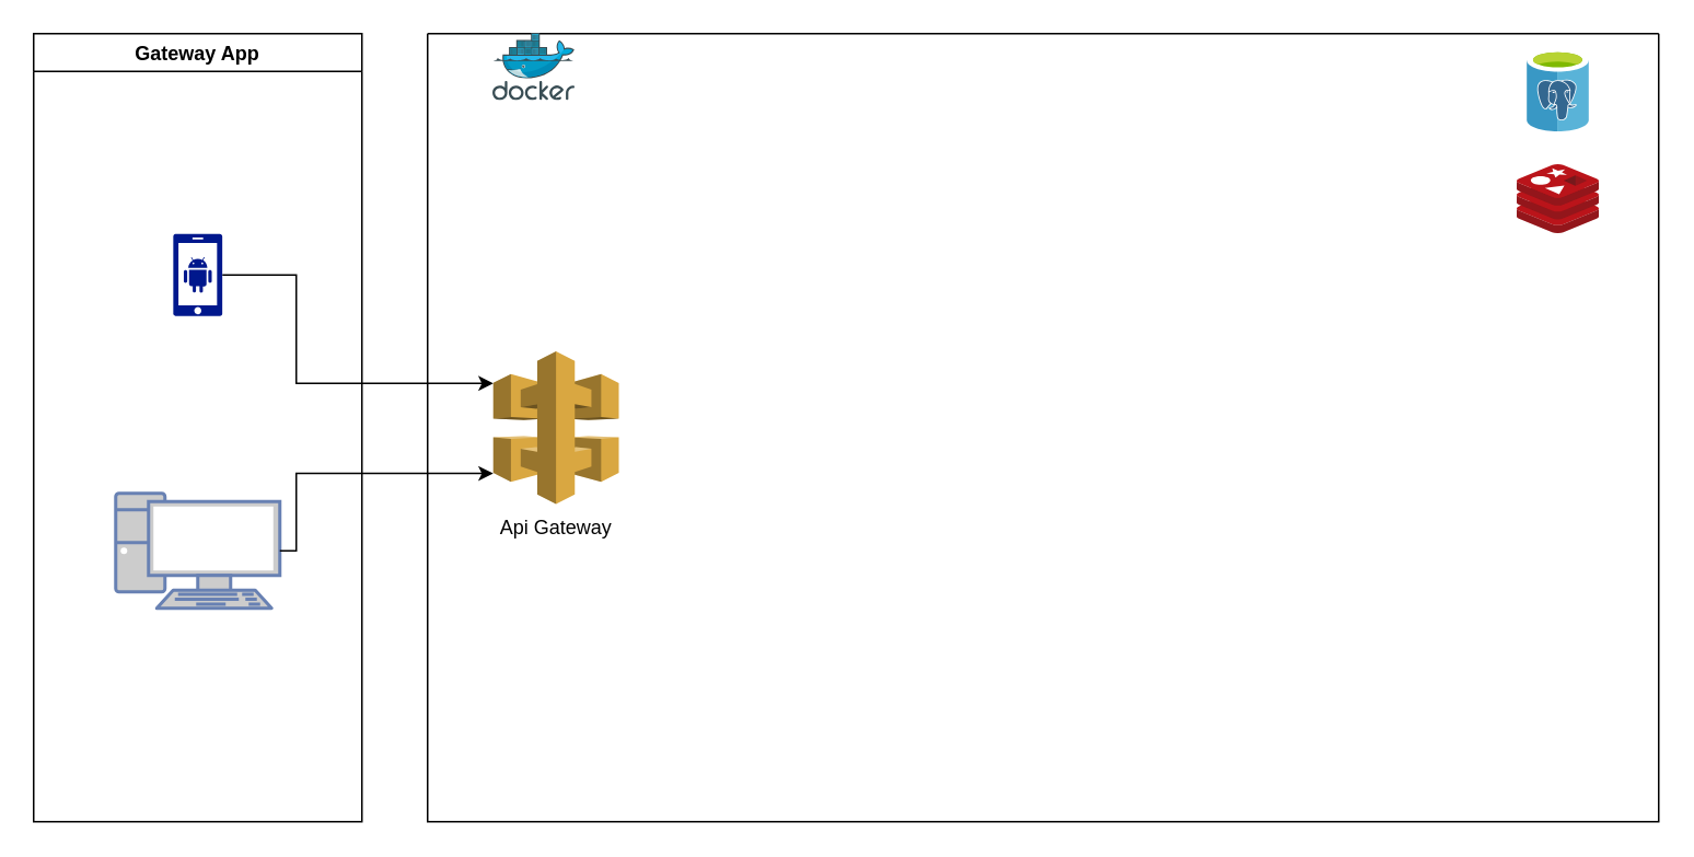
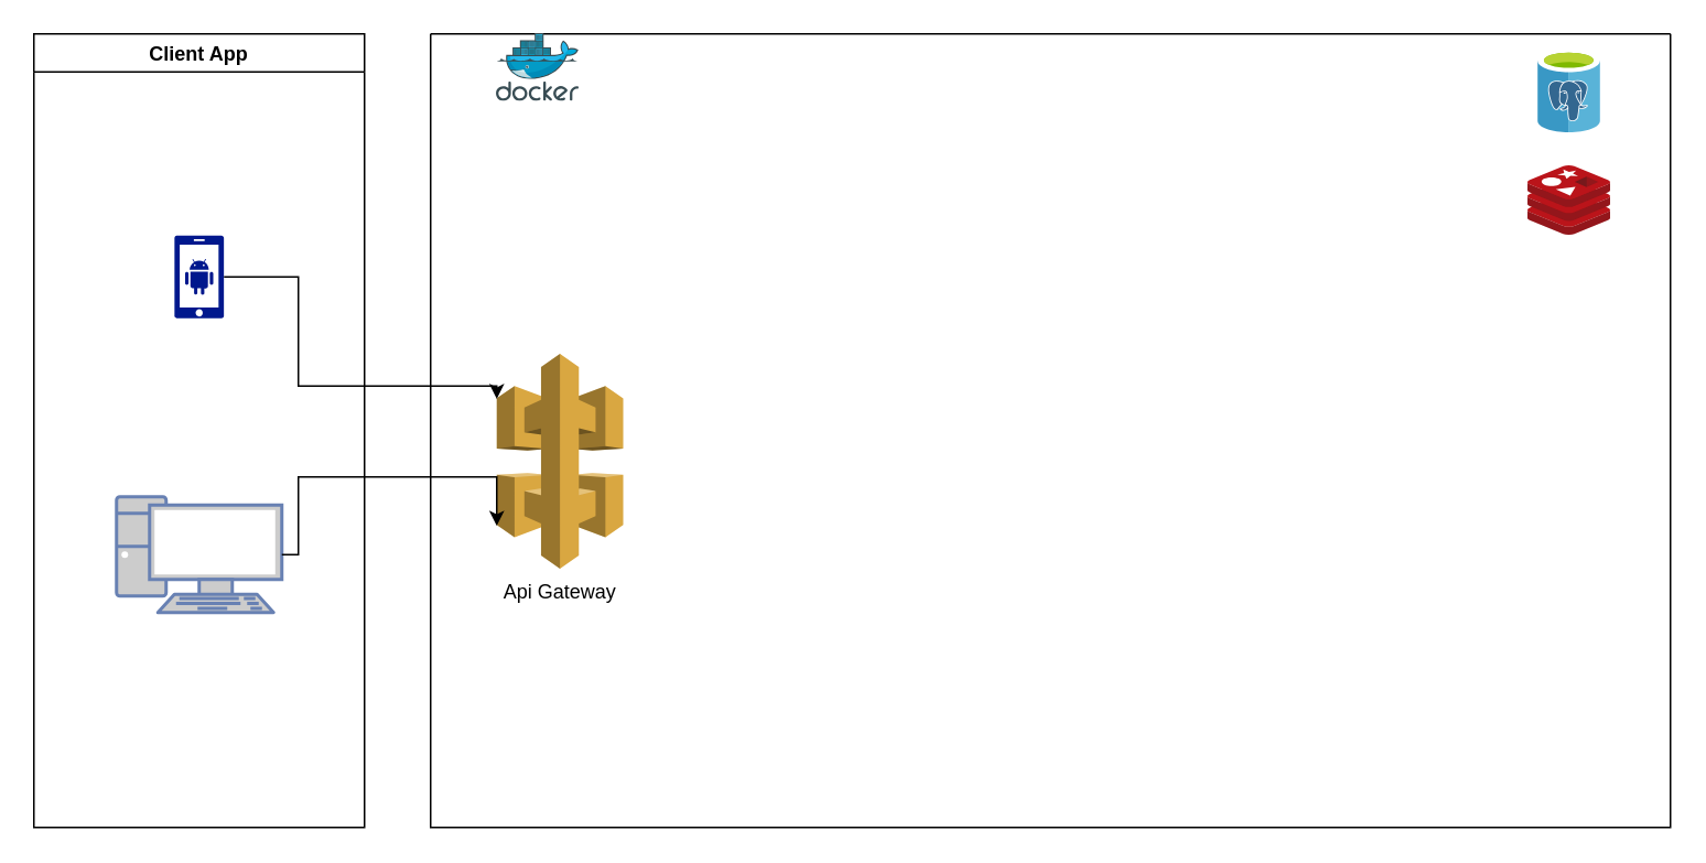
  <mxCell id="0" />
  <mxCell id="1" parent="0" />
  <mxCell id="2" value="" style="swimlane;startSize=0;" vertex="1" parent="1"><mxGeometry x="260" y="20" width="750" height="480" as="geometry" /></mxCell>
  <mxCell id="3" value="" style="image;sketch=0;aspect=fixed;html=1;points=[];align=center;fontSize=12;image=img/lib/mscae/Docker.svg;" vertex="1" parent="2"><mxGeometry x="40" width="50" height="41" as="geometry" /></mxCell>
  <mxCell id="4" value="" style="image;sketch=0;aspect=fixed;html=1;points=[];align=center;fontSize=12;image=img/lib/mscae/Azure_Database_for_PostgreSQL_servers.svg;" vertex="1" parent="2"><mxGeometry x="670" y="10" width="38" height="50" as="geometry" /></mxCell>
  <mxCell id="5" value="" style="image;sketch=0;aspect=fixed;html=1;points=[];align=center;fontSize=12;image=img/lib/mscae/Cache_Redis_Product.svg;" vertex="1" parent="2"><mxGeometry x="664" y="80" width="50" height="42" as="geometry" /></mxCell>
- <mxCell id="6" value="Api Gateway" style="outlineConnect=0;dashed=0;verticalLabelPosition=bottom;verticalAlign=top;align=center;html=1;shape=mxgraph.aws3.api_gateway;fillColor=#D9A741;gradientColor=none;" vertex="1" parent="2"><mxGeometry x="40" y="193.5" width="76.5" height="93" as="geometry" /></mxCell>
- <mxCell id="7" value="Gateway App" style="swimlane;" vertex="1" parent="1"><mxGeometry x="20" y="20" width="200" height="480" as="geometry" /></mxCell>
+ <mxCell id="6" value="Api Gateway" style="outlineConnect=0;dashed=0;verticalLabelPosition=bottom;verticalAlign=top;align=center;html=1;shape=mxgraph.aws3.api_gateway;fillColor=#D9A741;gradientColor=none;" vertex="1" parent="2"><mxGeometry x="40" y="193.5" width="76.5" height="130" as="geometry" /></mxCell>
+ <mxCell id="7" value="Client App" style="swimlane;" vertex="1" parent="1"><mxGeometry x="20" y="20" width="200" height="480" as="geometry" /></mxCell>
  <mxCell id="8" value="" style="sketch=0;aspect=fixed;pointerEvents=1;shadow=0;dashed=0;html=1;strokeColor=none;labelPosition=center;verticalLabelPosition=bottom;verticalAlign=top;align=center;fillColor=#00188D;shape=mxgraph.mscae.enterprise.android_phone" vertex="1" parent="7"><mxGeometry x="85" y="122" width="30" height="50" as="geometry" /></mxCell>
  <mxCell id="9" value="" style="fontColor=#0066CC;verticalAlign=top;verticalLabelPosition=bottom;labelPosition=center;align=center;html=1;outlineConnect=0;fillColor=#CCCCCC;strokeColor=#6881B3;gradientColor=none;gradientDirection=north;strokeWidth=2;shape=mxgraph.networks.pc;" vertex="1" parent="7"><mxGeometry x="50" y="280" width="100" height="70" as="geometry" /></mxCell>
  <mxCell id="10" style="edgeStyle=orthogonalEdgeStyle;rounded=0;orthogonalLoop=1;jettySize=auto;html=1;entryX=0;entryY=0.21;entryDx=0;entryDy=0;entryPerimeter=0;" edge="1" parent="1" source="8" target="6"><mxGeometry relative="1" as="geometry"><Array as="points"><mxPoint x="180" y="167" /><mxPoint x="180" y="233" /></Array></mxGeometry></mxCell>
  <mxCell id="11" style="edgeStyle=orthogonalEdgeStyle;rounded=0;orthogonalLoop=1;jettySize=auto;html=1;entryX=0;entryY=0.8;entryDx=0;entryDy=0;entryPerimeter=0;" edge="1" parent="1" source="9" target="6"><mxGeometry relative="1" as="geometry"><Array as="points"><mxPoint x="180" y="335" /><mxPoint x="180" y="288" /></Array></mxGeometry></mxCell>
